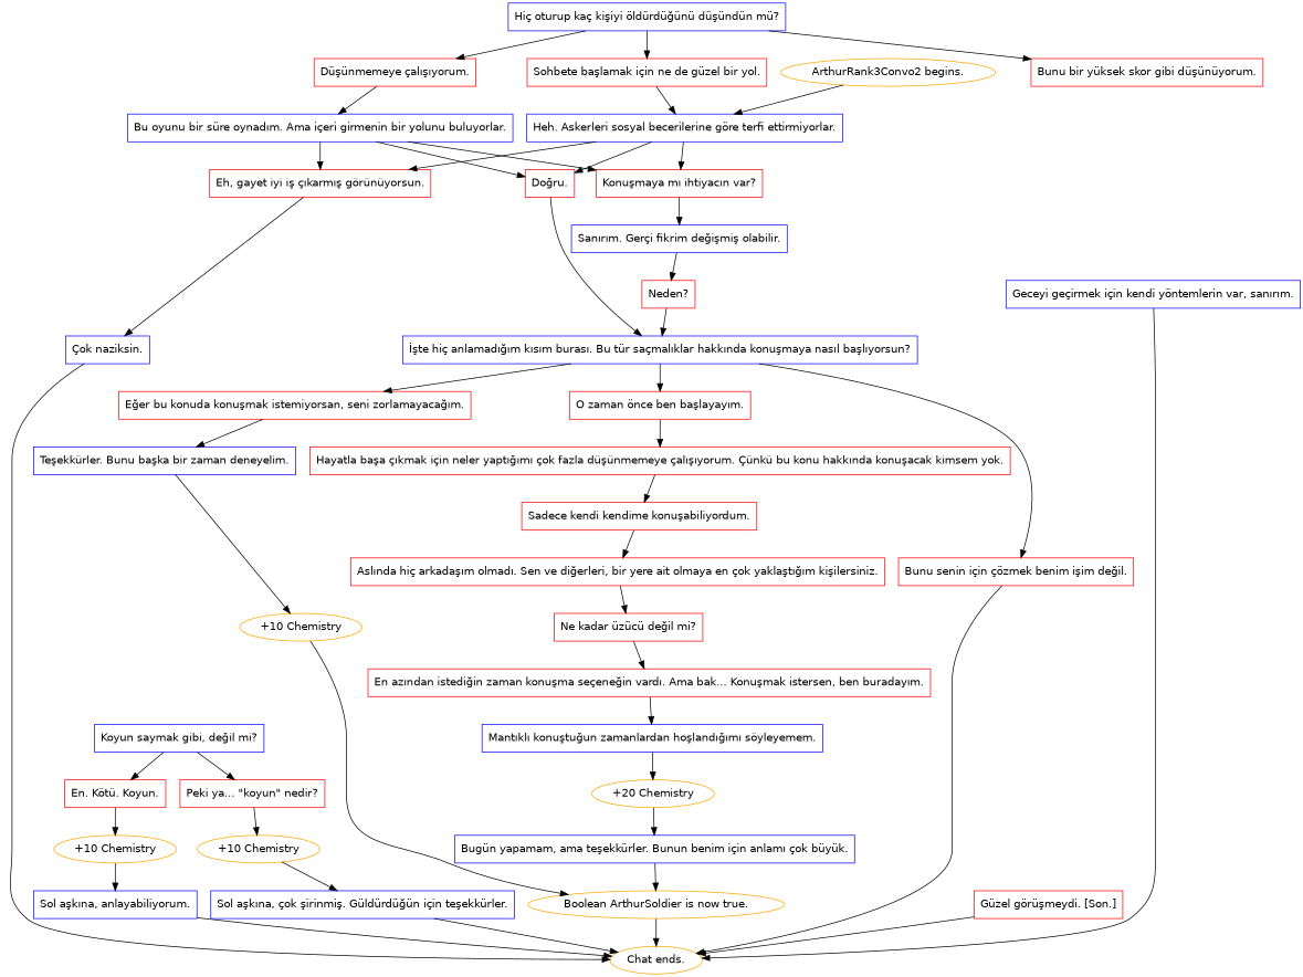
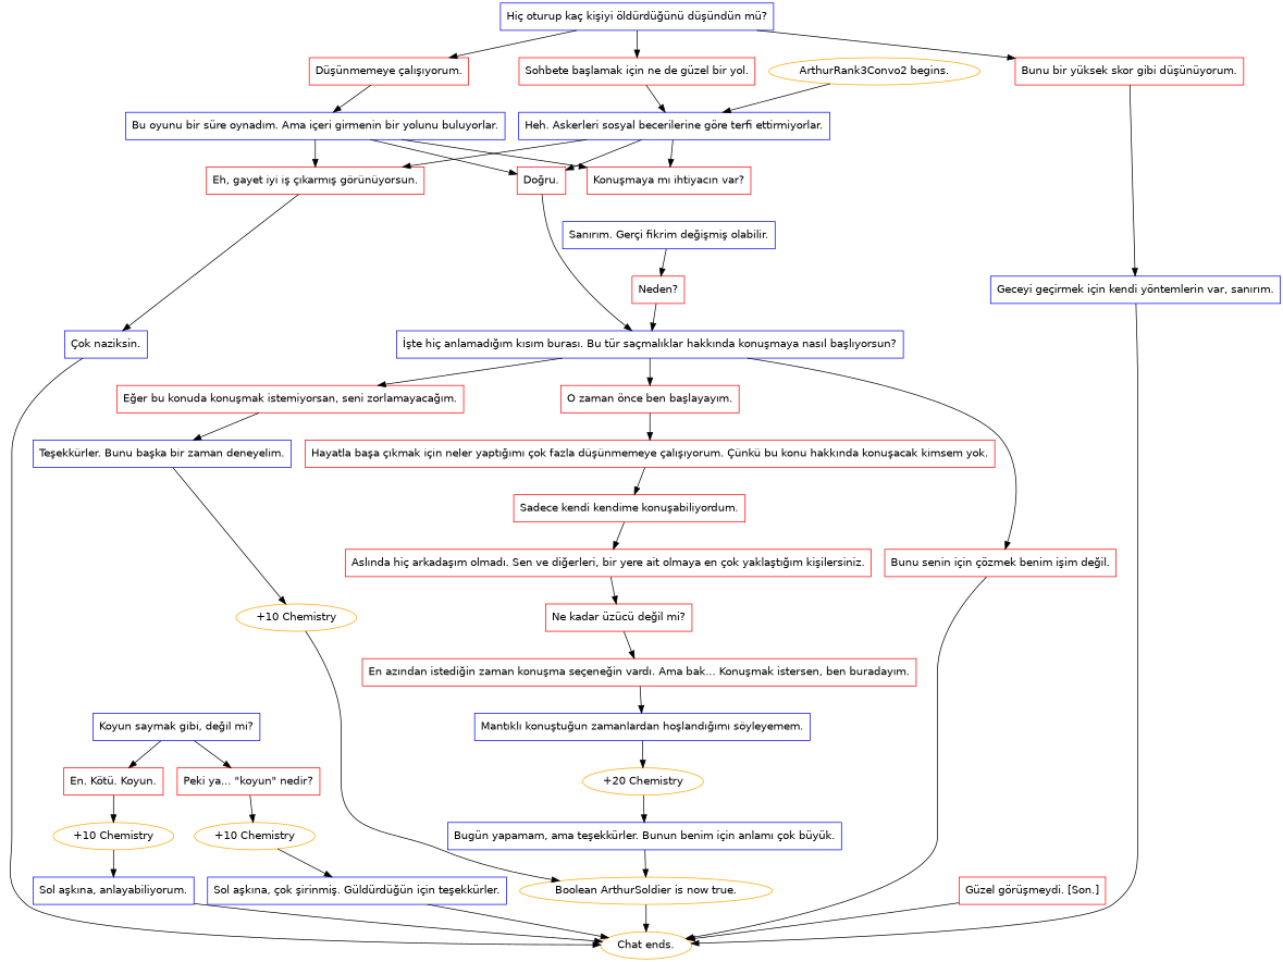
  digraph {
    fontname="DejaVu Sans"
    node [color=red fontname="DejaVu Sans" shape=box]
    edge [fontname="DejaVu Sans"]
    "ArthurRank3Convo2 begins." [color=orange shape=""]
    n2 [color=blue label="Heh. Askerleri sosyal becerilerine göre terfi ettirmiyorlar."]
    n3 [color=blue label="Hiç oturup kaç kişiyi öldürdüğünü düşündün mü?"]
    n4 [label="Düşünmemeye çalışıyorum."]
    n5 [label="Sohbete başlamak için ne de güzel bir yol."]
    n6 [label="Bunu bir yüksek skor gibi düşünüyorum."]
    n7 [color=blue label="Bu oyunu bir süre oynadım. Ama içeri girmenin bir yolunu buluyorlar."]
    n8 [color=blue label="Geceyi geçirmek için kendi yöntemlerin var, sanırım."]
    n9 [label="Konuşmaya mı ihtiyacın var?"]
    n10 [label="Doğru."]
    n11 [label="Eh, gayet iyi iş çıkarmış görünüyorsun."]
    n12 [color=blue label="Koyun saymak gibi, değil mi?"]
    n13 [label="En. Kötü. Koyun."]
    n14 [label="Peki ya... \"koyun\" nedir?"]
    "Chat ends." [color=orange shape=""]
    n16 [color=blue label="Sanırım. Gerçi fikrim değişmiş olabilir."]
    n17 [color=blue label="İşte hiç anlamadığım kısım burası. Bu tür saçmalıklar hakkında konuşmaya nasıl başlıyorsun?"]
    n18 [color=blue label="Çok naziksin."]
    n19 [color=orange label="+10 Chemistry" shape=""]
    n20 [color=orange label="+10 Chemistry" shape=""]
    n21 [label="Neden?"]
    n22 [label="Eğer bu konuda konuşmak istemiyorsan, seni zorlamayacağım."]
    n23 [label="O zaman önce ben başlayayım."]
    n24 [label="Bunu senin için çözmek benim işim değil."]
    n25 [color=blue label="Sol aşkına, anlayabiliyorum."]
    n26 [color=blue label="Sol aşkına, çok şirinmiş. Güldürdüğün için teşekkürler."]
    n27 [label="Güzel görüşmeydi. [Son.]"]
    n28 [color=blue label="Teşekkürler. Bunu başka bir zaman deneyelim."]
    n29 [label="Hayatla başa çıkmak için neler yaptığımı çok fazla düşünmemeye çalışıyorum. Çünkü bu konu hakkında konuşacak kimsem yok."]
    n30 [color=orange label="+10 Chemistry" shape=""]
    n31 [label="Sadece kendi kendime konuşabiliyordum."]
    n32 [color=orange label="Boolean ArthurSoldier is now true." shape=""]
    n33 [label="Aslında hiç arkadaşım olmadı. Sen ve diğerleri, bir yere ait olmaya en çok yaklaştığım kişilersiniz."]
    n34 [label="Ne kadar üzücü değil mi?"]
    n35 [label="En azından istediğin zaman konuşma seçeneğin vardı. Ama bak... Konuşmak istersen, ben buradayım."]
    n36 [color=blue label="Mantıklı konuştuğun zamanlardan hoşlandığımı söyleyemem."]
    n37 [color=orange label="+20 Chemistry" shape=""]
    n38 [color=blue label="Bugün yapamam, ama teşekkürler. Bunun benim için anlamı çok büyük."]
    "ArthurRank3Convo2 begins." -> n2
    n2 -> n9
    n2 -> n10
    n2 -> n11
    n3 -> n4
    n3 -> n5
    n3 -> n6
    n4 -> n7
    n5 -> n2
+   n6 -> n8
    n7 -> n9
    n7 -> n10
    n7 -> n11
    n8 -> "Chat ends."
-   n9 -> n16
    n10 -> n17
    n11 -> n18
    n12 -> n13
    n12 -> n14
    n13 -> n19
    n14 -> n20
    n16 -> n21
    n17 -> n22
    n17 -> n23
    n17 -> n24
    n18 -> "Chat ends."
    n19 -> n25
    n20 -> n26
    n21 -> n17
    n22 -> n28
    n23 -> n29
    n24 -> "Chat ends."
    n25 -> "Chat ends."
    n26 -> "Chat ends."
    n27 -> "Chat ends."
    n28 -> n30
    n29 -> n31
    n30 -> n32
    n31 -> n33
    n32 -> "Chat ends."
    n33 -> n34
    n34 -> n35
    n35 -> n36
    n36 -> n37
    n37 -> n38
    n38 -> n32
  }
